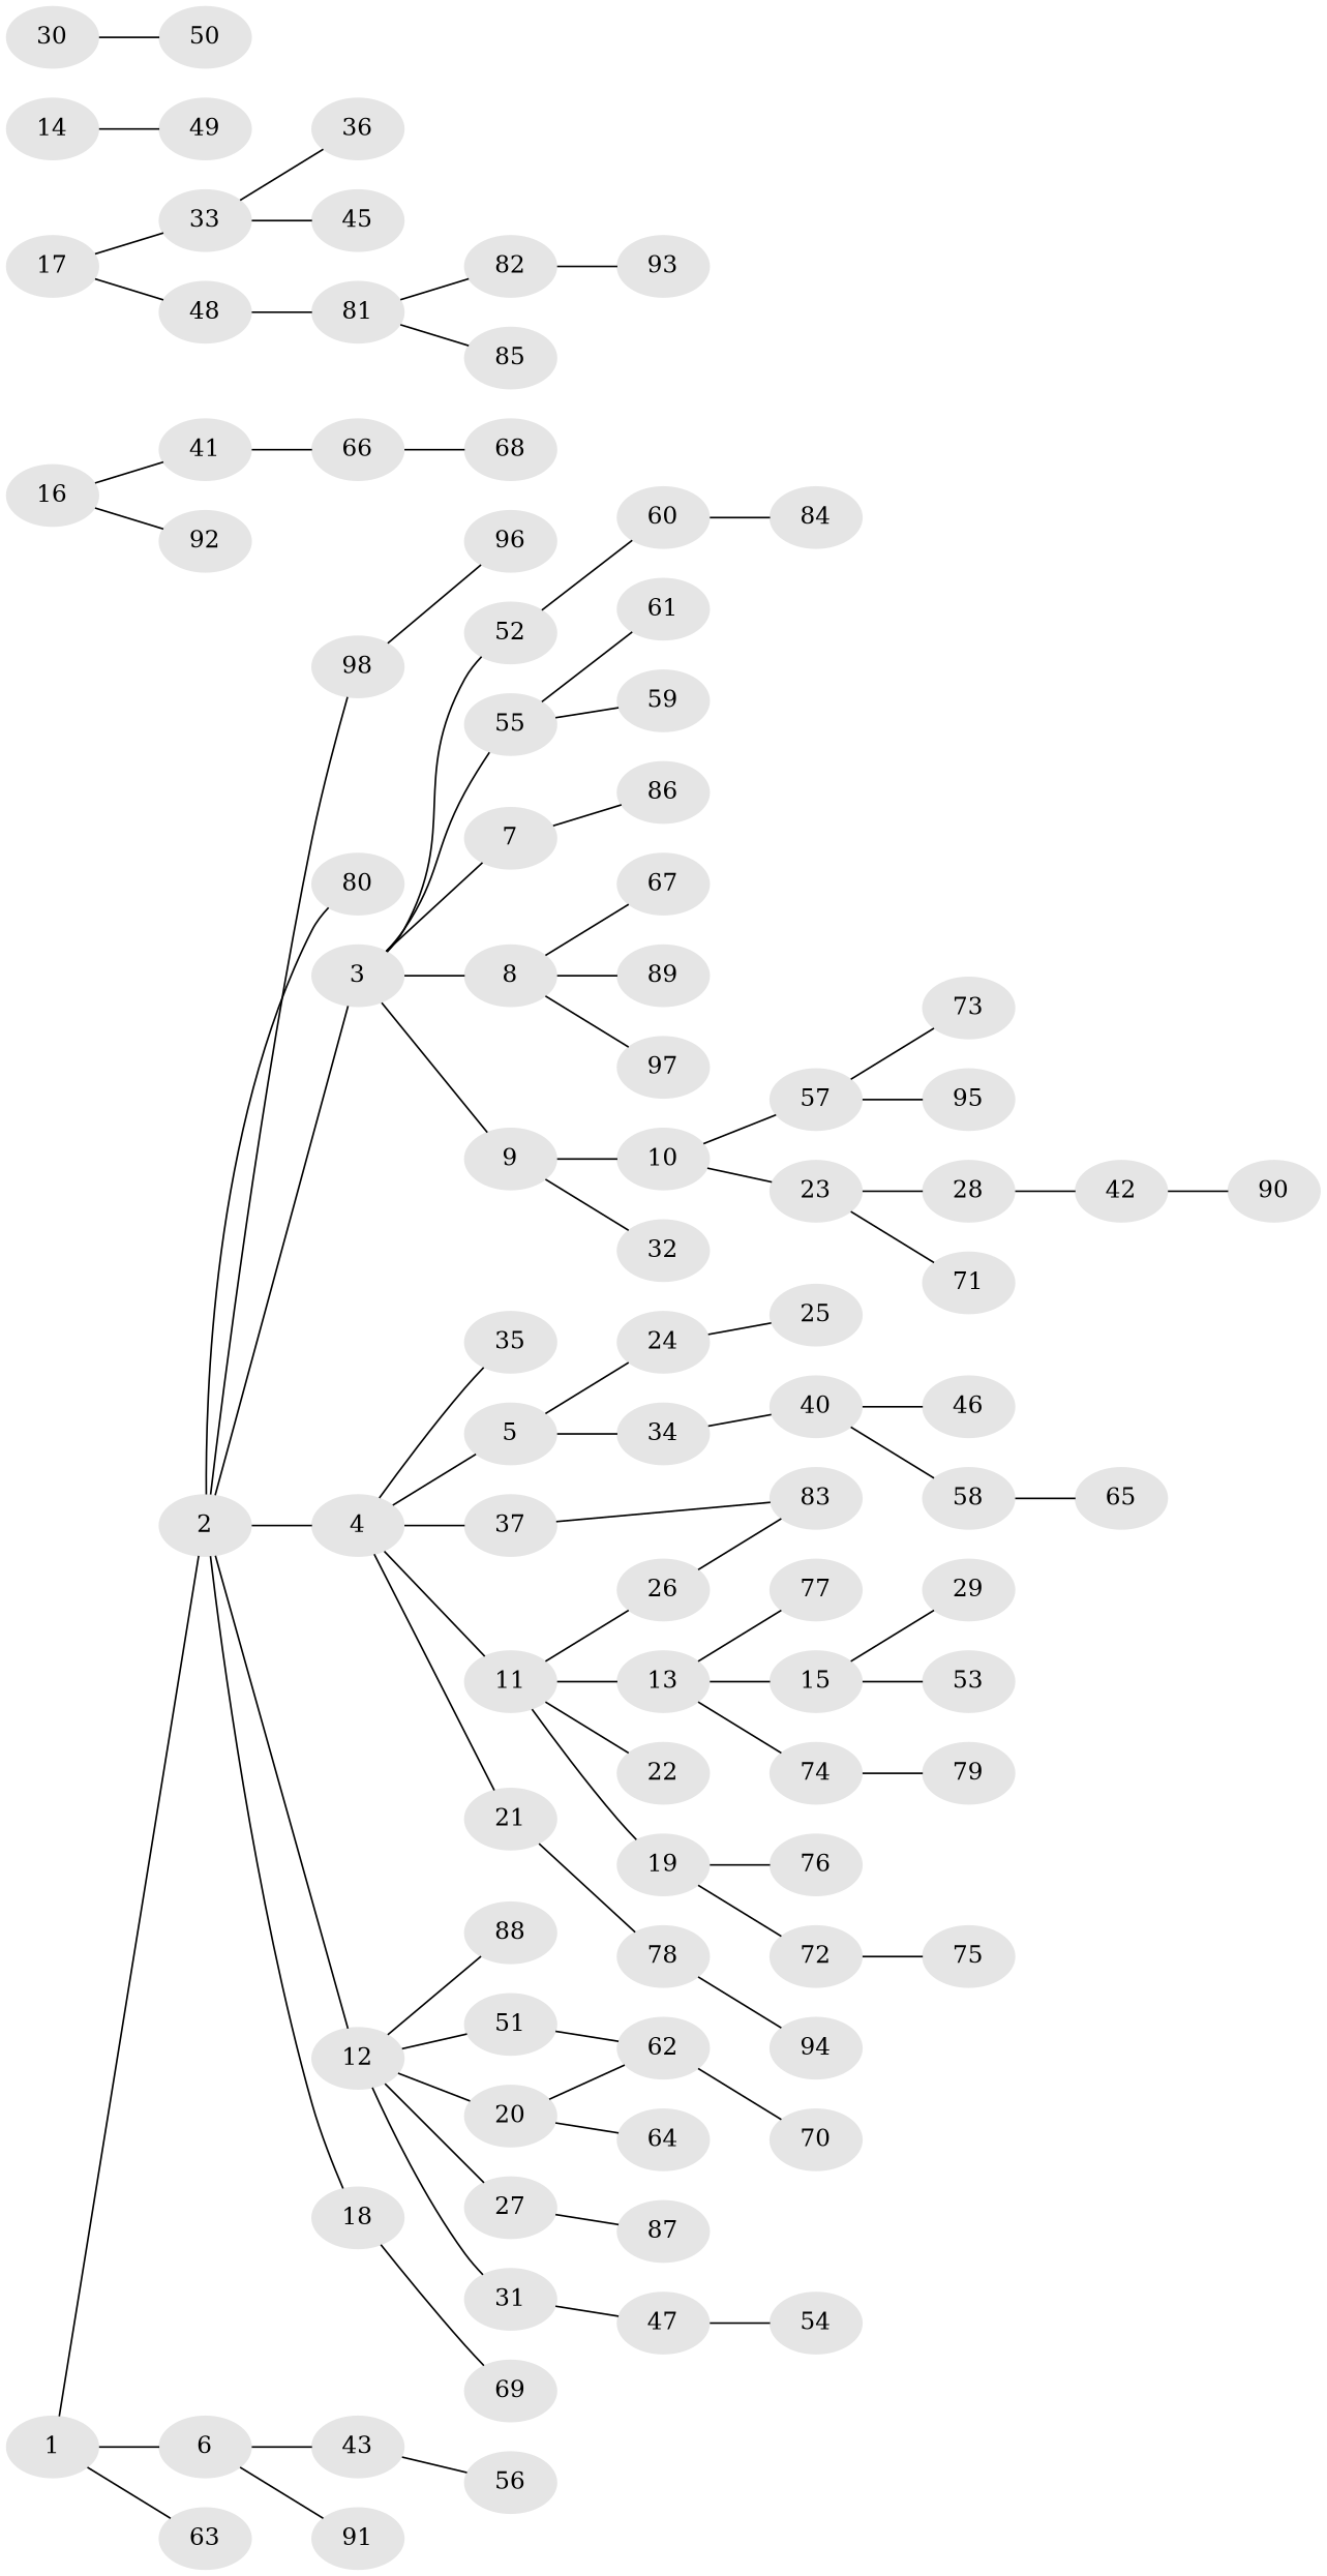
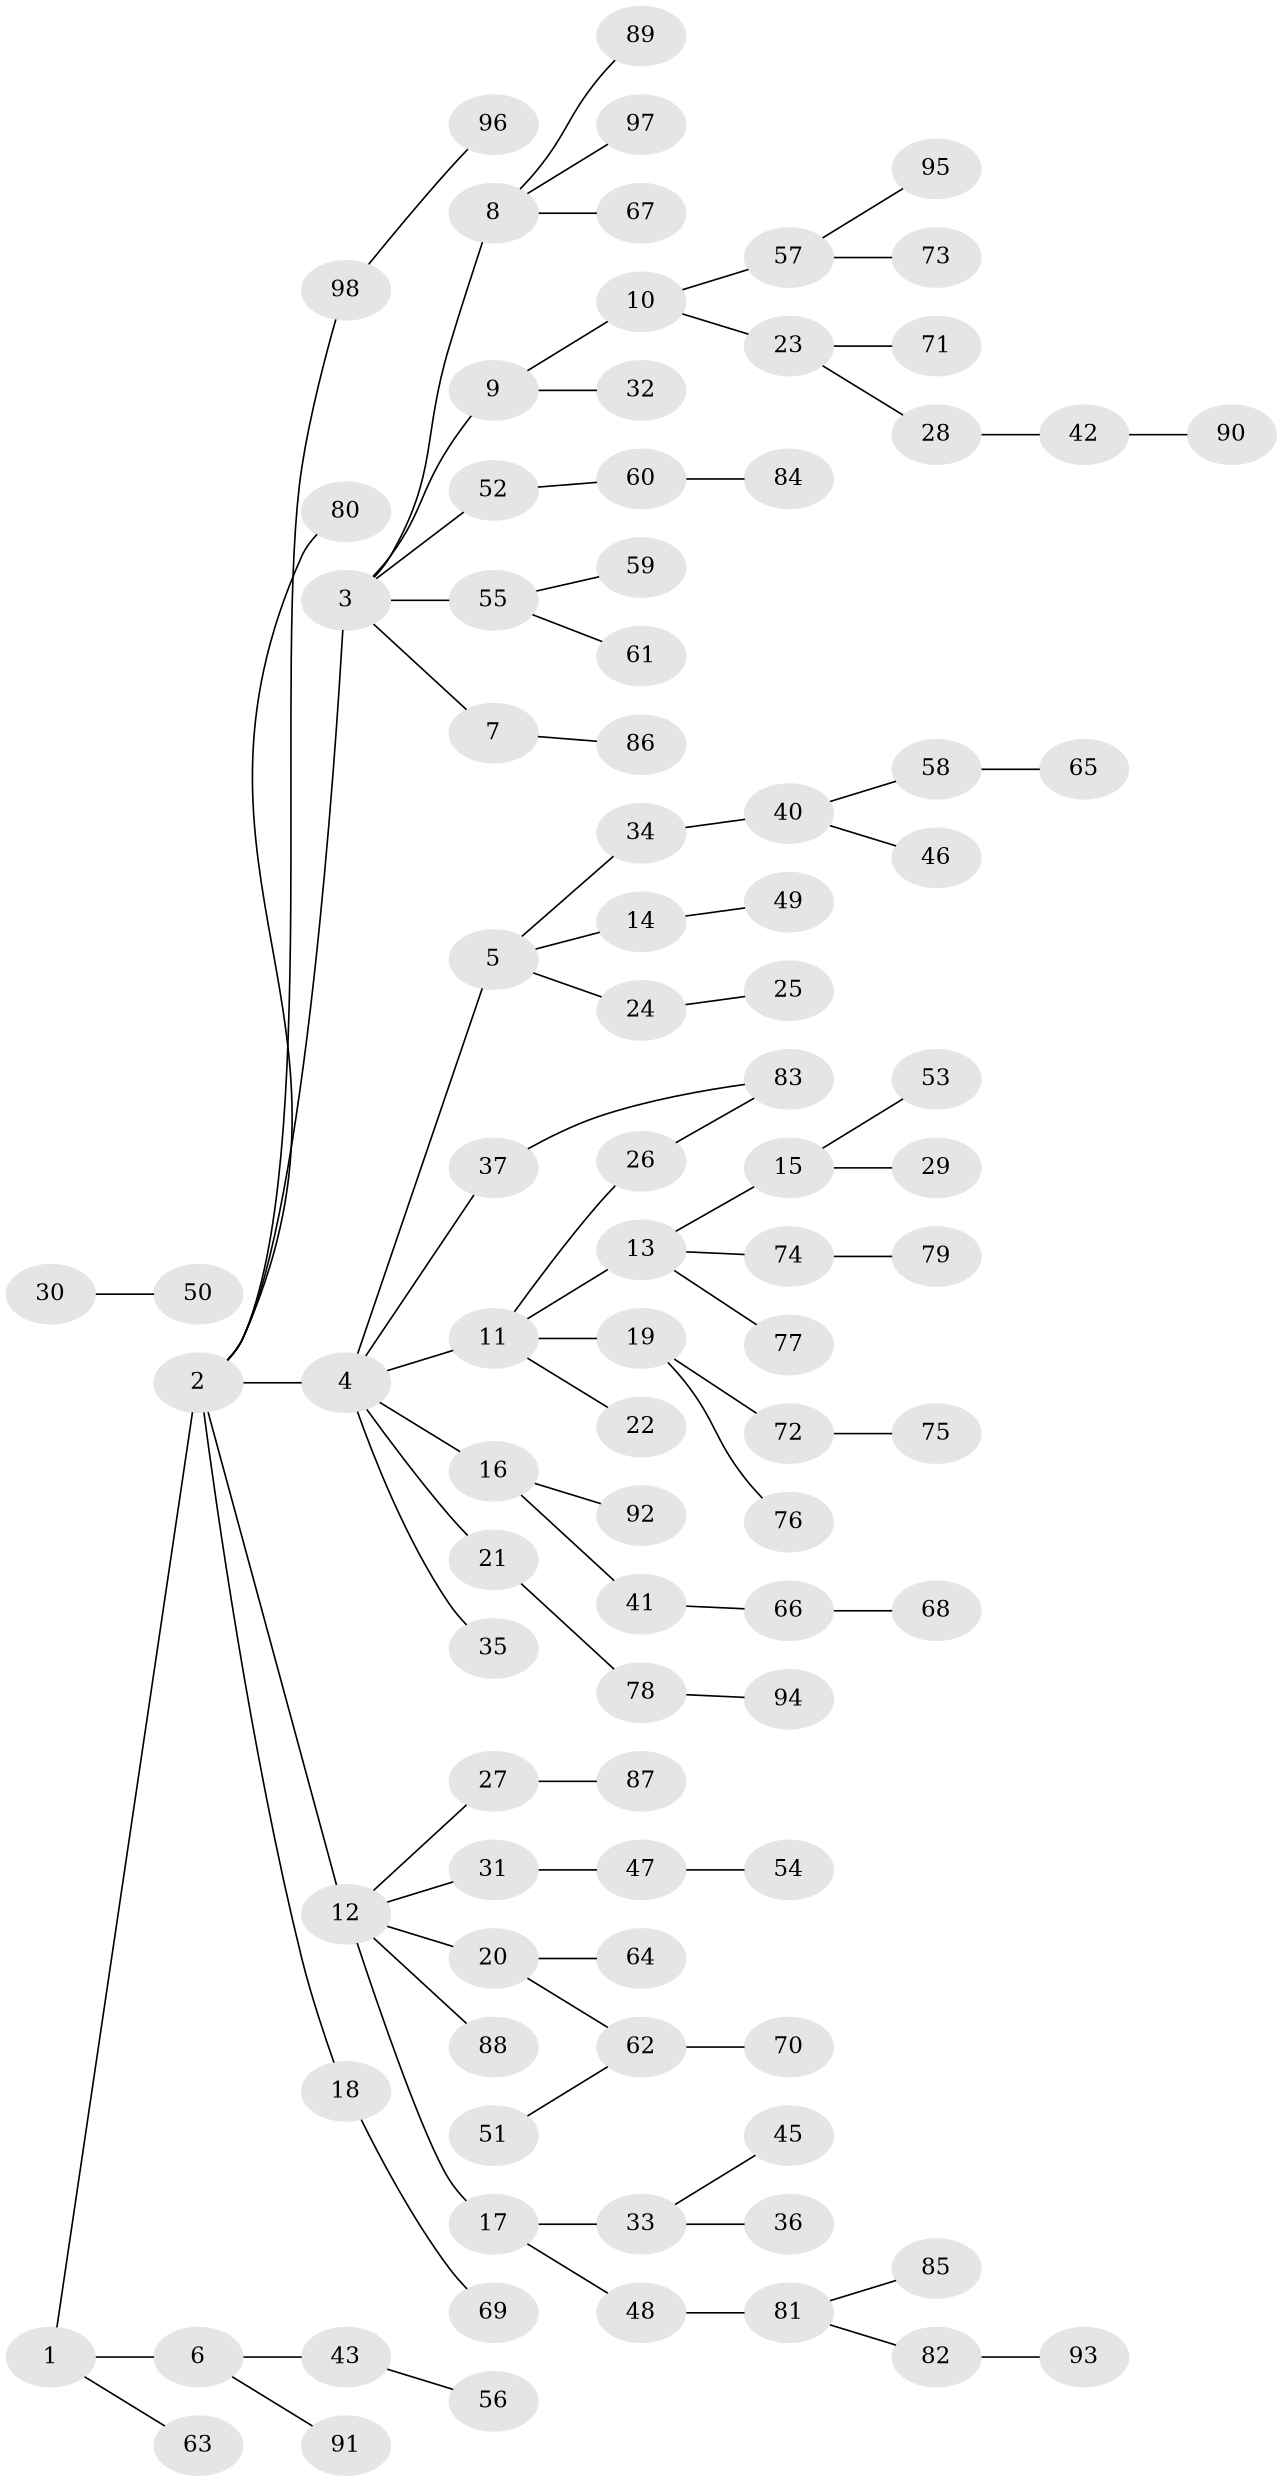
  graph {
    rankdir=LR
    node [color=gray90 style=filled]
    1
    2
    6
    63
    3
    4
    12
    18
    n9 [label=98]
    80
    43
    91
    7
    8
    9
    52
    55
    5
    11
    16
    21
    35
    37
    17
    20
    27
    31
    88
    69
    96
    86
    67
    89
    97
    10
    32
    60
    59
    61
    14
    24
    34
    13
    19
    22
    26
    41
    92
    78
    49
    25
    40
    56
    23
    57
    28
    71
    73
    95
    15
    74
    77
    72
    76
    83
    33
    48
    64
    62
    87
    47
    29
    53
    79
    66
    36
    45
    81
    75
    51
    94
    42
    30
    50
    90
    54
    46
    58
    65
    68
    82
    85
    70
    84
    93
    1 -- 2
    1 -- 6
    1 -- 63
    2 -- 3
    2 -- 4
    2 -- 12
    2 -- 18
    2 -- n9
    2 -- 80
    6 -- 43
    6 -- 91
    3 -- 7
    3 -- 8
    3 -- 9
    3 -- 52
    3 -- 55
    4 -- 5
    4 -- 11
+   4 -- 16
    4 -- 21
    4 -- 35
    4 -- 37
-   12 -- 51
+   12 -- 17
    12 -- 20
    12 -- 27
    12 -- 31
    12 -- 88
    18 -- 69
    n9 -- 96
    43 -- 56
    7 -- 86
    8 -- 67
    8 -- 89
    8 -- 97
    9 -- 10
    9 -- 32
    52 -- 60
    55 -- 59
    55 -- 61
+   5 -- 14
    5 -- 24
    5 -- 34
    11 -- 13
    11 -- 19
    11 -- 22
    11 -- 26
    16 -- 41
    16 -- 92
    21 -- 78
    37 -- 83
    17 -- 33
    17 -- 48
    20 -- 64
    20 -- 62
    27 -- 87
    31 -- 47
    10 -- 23
    10 -- 57
    60 -- 84
    14 -- 49
    24 -- 25
    34 -- 40
    13 -- 15
    13 -- 74
    13 -- 77
    19 -- 72
    19 -- 76
    26 -- 83
    41 -- 66
    78 -- 94
    40 -- 46
    40 -- 58
    23 -- 28
    23 -- 71
    57 -- 73
    57 -- 95
    28 -- 42
    15 -- 29
    15 -- 53
    74 -- 79
    72 -- 75
    33 -- 36
    33 -- 45
    48 -- 81
    62 -- 70
    47 -- 54
    66 -- 68
    81 -- 82
    81 -- 85
    51 -- 62
    42 -- 90
    30 -- 50
    58 -- 65
    82 -- 93
  }
